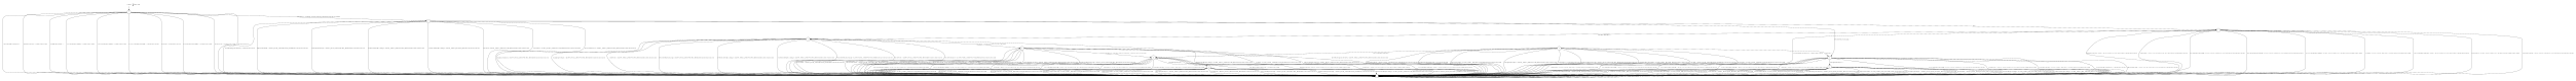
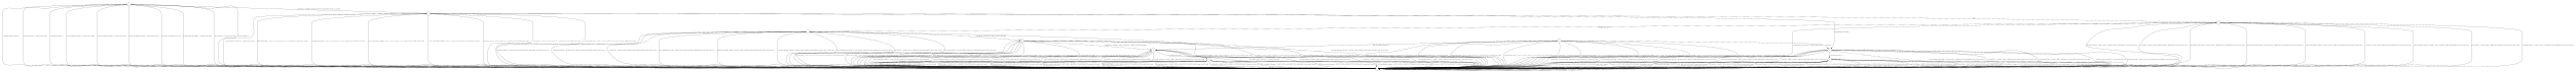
  digraph {
    fontname=Roboto
    node [fontname=Roboto shape=circle]
    edge [fontname=Roboto]
-   __start0 [shape=none]
    n2 [label=0]
    n3 [label=1]
    n4 [label=2]
    n5 [label=4]
    n6 [label=7]
    n7 [label=3]
    n8 [label=10]
    n9 [label=5]
    n10 [label=6]
    n11 [label=9]
    n12 [label=8]
-   __start0 -> __start0 [label="Self loop"]
-   __start0 -> n2
    n2 -> n3 [label="AlertWarningCloseNotify / -"]
    n2 -> n3 [label="ApplicationData / ConnectionClosed"]
    n2 -> n3 [label="ChangeCipherSpec / -"]
    n2 -> n3 [label="DHClientKeyExchange / ConnectionClosed"]
    n2 -> n3 [label="DHEServerKeyExchange / ConnectionClosed"]
    n2 -> n3 [label="ECDHClientKeyExchange / ConnectionClosed"]
    n2 -> n3 [label="Finished / ConnectionClosed"]
    n2 -> n3 [label="RSAClientKeyExchange / ConnectionClosed"]
    n2 -> n3 [label="ServerHello / ConnectionClosed"]
    n2 -> n3 [label="ServerHelloDone / -"]
    n2 -> n4 [label="ClientHello / SERVER_HELLO|CERTIFICATE|SERVER_HELLO_DONE"]
    n3 -> n3 [label="AlertWarningCloseNotify / ConnectionClosed"]
    n3 -> n3 [label="ApplicationData / ConnectionClosed"]
    n3 -> n3 [label="ChangeCipherSpec / ConnectionClosed"]
    n3 -> n3 [label="ClientHello / ConnectionClosed"]
    n3 -> n3 [label="DHClientKeyExchange / ConnectionClosed"]
    n3 -> n3 [label="DHEServerKeyExchange / ConnectionClosed"]
    n3 -> n3 [label="ECDHClientKeyExchange / ConnectionClosed"]
    n3 -> n3 [label="Finished / ConnectionClosed"]
    n3 -> n3 [label="RSAClientKeyExchange / ConnectionClosed"]
    n3 -> n3 [label="ServerHello / ConnectionClosed"]
    n3 -> n3 [label="ServerHelloDone / ConnectionClosed"]
    n4 -> n3 [label="AlertWarningCloseNotify / ConnectionClosed"]
    n4 -> n3 [label="ApplicationData / ALERT_FATAL_UNEXPECTED_MESSAGE|ConnectionClosed"]
    n4 -> n3 [label="ChangeCipherSpec / ALERT_FATAL_UNEXPECTED_MESSAGE|ConnectionClosed"]
    n4 -> n3 [label="DHEServerKeyExchange / ALERT_FATAL_UNEXPECTED_MESSAGE|ConnectionClosed"]
    n4 -> n3 [label="ECDHClientKeyExchange / ALERT_FATAL_DECODE_ERROR|ConnectionClosed"]
    n4 -> n3 [label="Finished / ALERT_FATAL_UNEXPECTED_MESSAGE|ConnectionClosed"]
    n4 -> n3 [label="ServerHello / ALERT_FATAL_UNEXPECTED_MESSAGE|ConnectionClosed"]
    n4 -> n3 [label="ServerHelloDone / ALERT_FATAL_UNEXPECTED_MESSAGE|ConnectionClosed"]
    n4 -> n5 [label="DHClientKeyExchange / -"]
    n4 -> n6 [label="Self / -"]
    n5 -> n3 [label="AlertWarningCloseNotify / ConnectionClosed"]
    n5 -> n3 [label="ApplicationData / ALERT_FATAL_UNEXPECTED_MESSAGE|ConnectionClosed"]
    n5 -> n3 [label="ClientHello / ALERT_FATAL_UNEXPECTED_MESSAGE|ConnectionClosed"]
    n5 -> n3 [label="DHClientKeyExchange / ALERT_FATAL_UNEXPECTED_MESSAGE|ConnectionClosed"]
    n5 -> n3 [label="DHEServerKeyExchange / ALERT_FATAL_UNEXPECTED_MESSAGE|ConnectionClosed"]
    n5 -> n3 [label="ECDHClientKeyExchange / ALERT_FATAL_UNEXPECTED_MESSAGE|ConnectionClosed"]
    n5 -> n3 [label="Finished / ALERT_FATAL_UNEXPECTED_MESSAGE|ConnectionClosed"]
    n5 -> n3 [label="RSAClientKeyExchange / ALERT_FATAL_UNEXPECTED_MESSAGE|ConnectionClosed"]
    n5 -> n3 [label="ServerHello / ALERT_FATAL_UNEXPECTED_MESSAGE|ConnectionClosed"]
    n5 -> n3 [label="ServerHelloDone / ALERT_FATAL_UNEXPECTED_MESSAGE|ConnectionClosed"]
    n5 -> n9 [label="ChangeCipherSpec / -"]
    n6 -> n3 [label="AlertWarningCloseNotify / ConnectionClosed"]
    n6 -> n3 [label="ApplicationData / ALERT_FATAL_UNEXPECTED_MESSAGE|ConnectionClosed"]
    n6 -> n3 [label="ClientHello / ALERT_FATAL_UNEXPECTED_MESSAGE|ConnectionClosed"]
    n6 -> n3 [label="DHClientKeyExchange / ALERT_FATAL_UNEXPECTED_MESSAGE|ConnectionClosed"]
    n6 -> n3 [label="DHEServerKeyExchange / ALERT_FATAL_UNEXPECTED_MESSAGE|ConnectionClosed"]
    n6 -> n3 [label="ECDHClientKeyExchange / ALERT_FATAL_UNEXPECTED_MESSAGE|ConnectionClosed"]
    n6 -> n3 [label="Finished / ALERT_FATAL_UNEXPECTED_MESSAGE|ConnectionClosed"]
    n6 -> n3 [label="RSAClientKeyExchange / ALERT_FATAL_UNEXPECTED_MESSAGE|ConnectionClosed"]
    n6 -> n3 [label="ServerHello / ALERT_FATAL_UNEXPECTED_MESSAGE|ConnectionClosed"]
    n6 -> n3 [label="ServerHelloDone / ALERT_FATAL_UNEXPECTED_MESSAGE|ConnectionClosed"]
    n6 -> n10 [label="ChangeCipherSpec / -"]
    n7 -> n3 [label="AlertWarningCloseNotify / ConnectionClosed"]
    n7 -> n3 [label="ApplicationData / ALERT_FATAL_UNEXPECTED_MESSAGE|ConnectionClosed"]
    n7 -> n3 [label="ChangeCipherSpec / ALERT_FATAL_UNEXPECTED_MESSAGE|ConnectionClosed"]
    n7 -> n3 [label="ClientHello / ConnectionClosed"]
    n7 -> n3 [label="DHEServerKeyExchange / ALERT_FATAL_UNEXPECTED_MESSAGE|ConnectionClosed"]
    n7 -> n3 [label="ECDHClientKeyExchange / ALERT_FATAL_DECODE_ERROR|ConnectionClosed"]
    n7 -> n3 [label="Finished / ALERT_FATAL_UNEXPECTED_MESSAGE|ConnectionClosed"]
    n7 -> n3 [label="ServerHello / ALERT_FATAL_UNEXPECTED_MESSAGE|ConnectionClosed"]
    n7 -> n3 [label="ServerHelloDone / ALERT_FATAL_UNEXPECTED_MESSAGE|ConnectionClosed"]
    n7 -> n5 [label="Finished / -"]
    n7 -> n8 [label="RSAClientKeyExchange / -"]
    n8 -> n3 [label="AlertWarningCloseNotify / ConnectionClosed"]
    n8 -> n3 [label="ApplicationData / ALERT_FATAL_UNEXPECTED_MESSAGE|ConnectionClosed"]
    n8 -> n3 [label="ClientHello / ALERT_FATAL_UNEXPECTED_MESSAGE|ConnectionClosed"]
    n8 -> n3 [label="DHClientKeyExchange / ALERT_FATAL_UNEXPECTED_MESSAGE|ConnectionClosed"]
    n8 -> n3 [label="DHEServerKeyExchange / ALERT_FATAL_UNEXPECTED_MESSAGE|ConnectionClosed"]
    n8 -> n3 [label="ECDHClientKeyExchange / ALERT_FATAL_UNEXPECTED_MESSAGE|ConnectionClosed"]
    n8 -> n3 [label="Finished / ALERT_FATAL_UNEXPECTED_MESSAGE|ConnectionClosed"]
    n8 -> n3 [label="RSAClientKeyExchange / ALERT_FATAL_UNEXPECTED_MESSAGE|ConnectionClosed"]
    n8 -> n3 [label="ServerHello / ALERT_FATAL_UNEXPECTED_MESSAGE|ConnectionClosed"]
    n8 -> n3 [label="ServerHelloDone / ALERT_FATAL_UNEXPECTED_MESSAGE|ConnectionClosed"]
    n8 -> n11 [label="ChangeCipherSpec / -"]
    n9 -> n3 [label="AlertWarningCloseNotify / ALERT_FATAL_BAD_RECORD_MAC|ConnectionClosed"]
    n9 -> n3 [label="ApplicationData / ALERT_FATAL_BAD_RECORD_MAC|ConnectionClosed"]
    n9 -> n3 [label="ChangeCipherSpec / ALERT_FATAL_BAD_RECORD_MAC|ConnectionClosed"]
    n9 -> n3 [label="ClientHello / ALERT_FATAL_BAD_RECORD_MAC|ConnectionClosed"]
    n9 -> n3 [label="DHClientKeyExchange / ALERT_FATAL_BAD_RECORD_MAC|ConnectionClosed"]
    n9 -> n3 [label="DHEServerKeyExchange / ALERT_FATAL_BAD_RECORD_MAC|ConnectionClosed"]
    n9 -> n3 [label="ECDHClientKeyExchange / ALERT_FATAL_BAD_RECORD_MAC|ConnectionClosed"]
    n9 -> n3 [label="Finished / ALERT_FATAL_BAD_RECORD_MAC|ConnectionClosed"]
    n9 -> n3 [label="RSAClientKeyExchange / ALERT_FATAL_BAD_RECORD_MAC|ConnectionClosed"]
    n9 -> n3 [label="ServerHello / ALERT_FATAL_BAD_RECORD_MAC|ConnectionClosed"]
    n9 -> n3 [label="ServerHelloDone / ALERT_FATAL_BAD_RECORD_MAC|ConnectionClosed"]
    n10 -> n3 [label="AlertWarningCloseNotify / ALERT_FATAL_UNEXPECTED_MESSAGE|ConnectionClosed"]
    n10 -> n3 [label="ApplicationData / ALERT_FATAL_UNEXPECTED_MESSAGE|ConnectionClosed"]
    n10 -> n3 [label="ChangeCipherSpec / ALERT_FATAL_UNEXPECTED_MESSAGE|ConnectionClosed"]
    n10 -> n3 [label="ClientHello / ALERT_FATAL_UNEXPECTED_MESSAGE|ConnectionClosed"]
    n10 -> n3 [label="DHClientKeyExchange / ALERT_FATAL_UNEXPECTED_MESSAGE|ConnectionClosed"]
    n10 -> n3 [label="DHEServerKeyExchange / ALERT_FATAL_UNEXPECTED_MESSAGE|ConnectionClosed"]
    n10 -> n3 [label="ECDHClientKeyExchange / ALERT_FATAL_UNEXPECTED_MESSAGE|ConnectionClosed"]
    n10 -> n3 [label="RSAClientKeyExchange / ALERT_FATAL_UNEXPECTED_MESSAGE|ConnectionClosed"]
    n10 -> n3 [label="ServerHello / ALERT_FATAL_UNEXPECTED_MESSAGE|ConnectionClosed"]
    n10 -> n3 [label="ServerHelloDone / ALERT_FATAL_UNEXPECTED_MESSAGE|ConnectionClosed"]
    n10 -> n12 [label="Finished / CHANGE_CIPHER_SPEC|FINISHED"]
    n11 -> n3 [label="AlertWarningCloseNotify / ALERT_FATAL_UNEXPECTED_MESSAGE|ConnectionClosed"]
    n11 -> n3 [label="ApplicationData / ALERT_FATAL_UNEXPECTED_MESSAGE|ConnectionClosed"]
    n11 -> n3 [label="ChangeCipherSpec / ALERT_FATAL_UNEXPECTED_MESSAGE|ConnectionClosed"]
    n11 -> n3 [label="ClientHello / ALERT_FATAL_UNEXPECTED_MESSAGE|ConnectionClosed"]
    n11 -> n3 [label="DHClientKeyExchange / ALERT_FATAL_UNEXPECTED_MESSAGE|ConnectionClosed"]
    n11 -> n3 [label="DHEServerKeyExchange / ALERT_FATAL_UNEXPECTED_MESSAGE|ConnectionClosed"]
    n11 -> n3 [label="ECDHClientKeyExchange / ALERT_FATAL_UNEXPECTED_MESSAGE|ConnectionClosed"]
    n11 -> n3 [label="Finished / ALERT_FATAL_DECRYPT_ERROR|ConnectionClosed"]
    n11 -> n3 [label="RSAClientKeyExchange / ALERT_FATAL_UNEXPECTED_MESSAGE|ConnectionClosed"]
    n11 -> n3 [label="ServerHello / ALERT_FATAL_UNEXPECTED_MESSAGE|ConnectionClosed"]
    n11 -> n3 [label="ServerHelloDone / ALERT_FATAL_UNEXPECTED_MESSAGE|ConnectionClosed"]
    n12 -> n3 [label="AlertWarningCloseNotify / ConnectionClosed"]
    n12 -> n3 [label="ApplicationData / APPLICATION|ConnectionClosed"]
    n12 -> n3 [label="ChangeCipherSpec / ALERT_FATAL_UNEXPECTED_MESSAGE|ConnectionClosed"]
    n12 -> n3 [label="DHClientKeyExchange / ALERT_FATAL_UNEXPECTED_MESSAGE|ConnectionClosed"]
    n12 -> n3 [label="DHEServerKeyExchange / ALERT_FATAL_UNEXPECTED_MESSAGE|ConnectionClosed"]
    n12 -> n3 [label="ECDHClientKeyExchange / ALERT_FATAL_UNEXPECTED_MESSAGE|ConnectionClosed"]
    n12 -> n3 [label="Finished / ALERT_FATAL_UNEXPECTED_MESSAGE|ConnectionClosed"]
    n12 -> n3 [label="RSAClientKeyExchange / ALERT_FATAL_UNEXPECTED_MESSAGE|ConnectionClosed"]
    n12 -> n3 [label="ServerHello / ALERT_FATAL_UNEXPECTED_MESSAGE|ConnectionClosed"]
    n12 -> n3 [label="ServerHelloDone / ALERT_FATAL_UNEXPECTED_MESSAGE|ConnectionClosed"]
    n12 -> n8 [label="ClientHello / SERVER_HELLO|CHANGE_CIPHER_SPEC|FINISHED"]
  }
